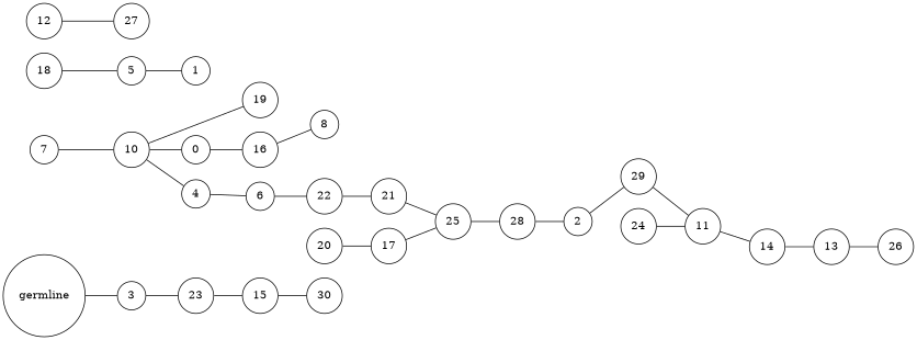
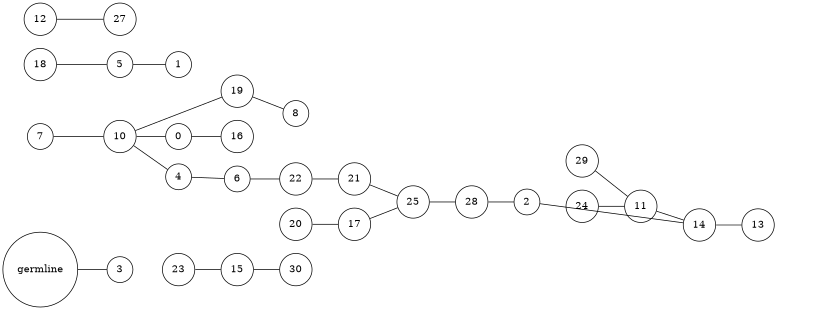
  graph {
    rankdir=LR
    splines=line
    node [shape=circle]
    n1 [label=germline]
    n2 [label=3]
    n3 [label=23]
    n4 [label=15]
    n5 [label=30]
    n6 [label=7]
    n7 [label=10]
    n8 [label=19]
    n9 [label=0]
    n10 [label=4]
    n11 [label=16]
    n12 [label=6]
    n13 [label=18]
    n14 [label=5]
    n15 [label=1]
    n16 [label=8]
    n17 [label=20]
    n18 [label=17]
    n19 [label=25]
    n20 [label=28]
    n21 [label=2]
    n22 [label=29]
    n23 [label=11]
    n24 [label=24]
    n25 [label=14]
    n26 [label=13]
-   n27 [label=26]
    n28 [label=22]
    n29 [label=21]
    n30 [label=12]
    n31 [label=27]
    n1 -- n2
-   n2 -- n3
    n3 -- n4
    n4 -- n5
    n6 -- n7
    n7 -- n8
    n7 -- n9
    n7 -- n10
    n9 -- n11
    n10 -- n12
-   n11 -- n16
+   n8 -- n16
    n12 -- n28
    n13 -- n14
    n14 -- n15
    n17 -- n18
    n18 -- n19
    n19 -- n20
    n20 -- n21
-   n21 -- n22
+   n21 -- n25
    n22 -- n23
    n23 -- n25
    n24 -- n23
    n25 -- n26
-   n26 -- n27
    n28 -- n29
    n29 -- n19
    n30 -- n31
  }
